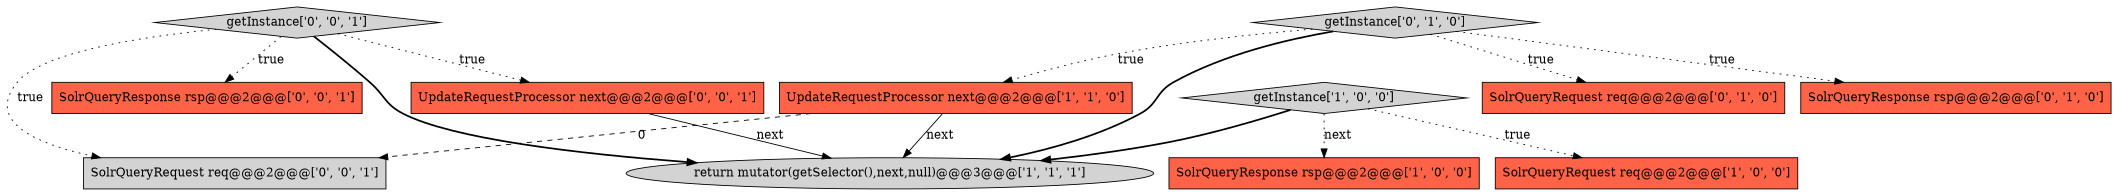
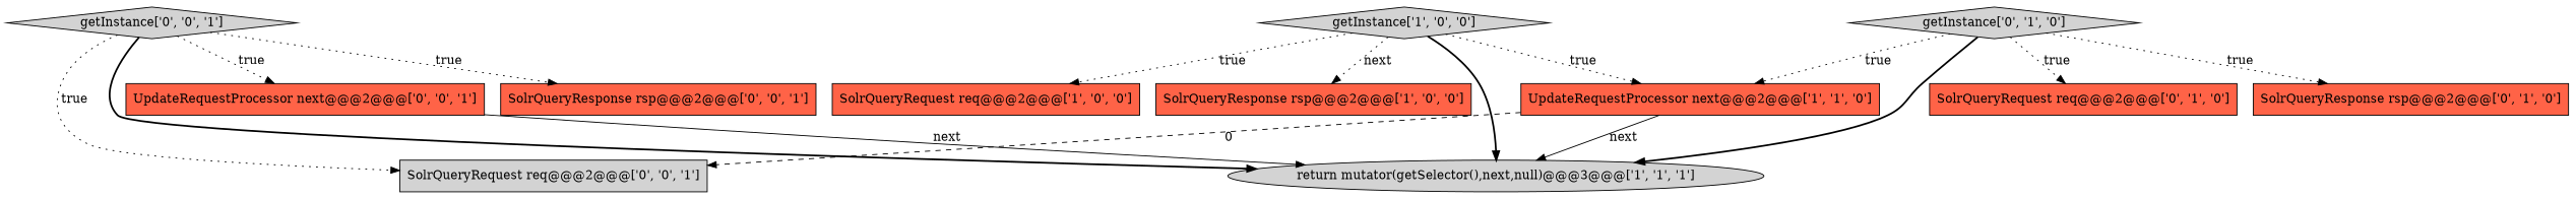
  digraph {
    node [fillcolor=tomato shape=box style=filled]
    edge [style=dotted]
    n1 [label="UpdateRequestProcessor next@@@2@@@['1', '1', '0']"]
    n2 [fillcolor=lightgray label="SolrQueryRequest req@@@2@@@['0', '0', '1']"]
    n3 [fillcolor=lightgray label="return mutator(getSelector(),next,null)@@@3@@@['1', '1', '1']" shape=ellipse]
    n4 [label="SolrQueryRequest req@@@2@@@['1', '0', '0']"]
    n5 [label="SolrQueryResponse rsp@@@2@@@['0', '0', '1']"]
    n6 [fillcolor=lightgray label="getInstance['0', '0', '1']" shape=diamond]
    n7 [label="UpdateRequestProcessor next@@@2@@@['0', '0', '1']"]
    n8 [fillcolor=lightgray label="getInstance['1', '0', '0']" shape=diamond]
    n9 [label="SolrQueryResponse rsp@@@2@@@['1', '0', '0']"]
    n10 [label="SolrQueryRequest req@@@2@@@['0', '1', '0']"]
    n11 [label="SolrQueryResponse rsp@@@2@@@['0', '1', '0']"]
    n12 [fillcolor=lightgray label="getInstance['0', '1', '0']" shape=diamond]
    n1 -> n2 [label=0 style=dashed]
    n1 -> n3 [label=next style=solid]
    n6 -> n2 [label=true]
    n6 -> n3 [style=bold]
    n6 -> n5 [label=true]
    n6 -> n7 [label=true]
    n7 -> n3 [label=next style=solid]
+   n8 -> n1 [label=true]
    n8 -> n3 [style=bold]
    n8 -> n4 [label=true]
    n8 -> n9 [label=next]
    n12 -> n1 [label=true]
    n12 -> n3 [style=bold]
    n12 -> n10 [label=true]
    n12 -> n11 [label=true]
  }
